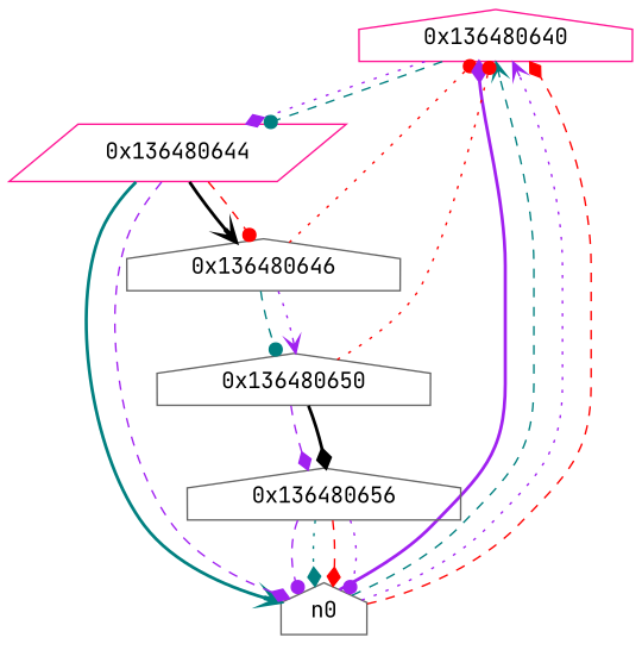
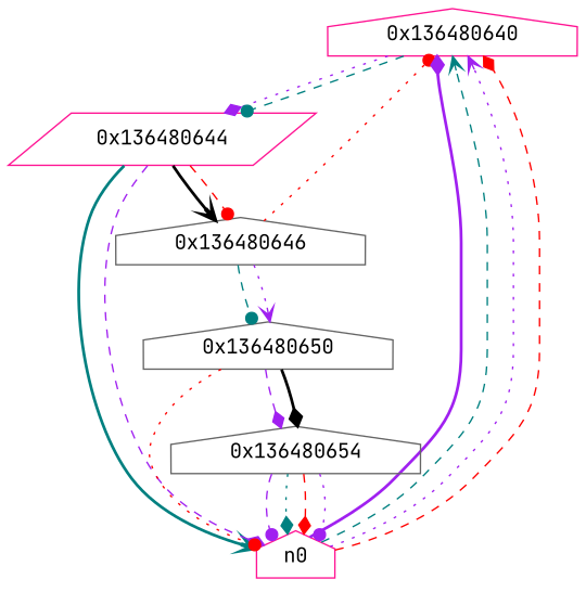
  digraph {
    fontname="JetBrains Mono"
    node [color=deeppink fontname="JetBrains Mono" shape=house]
    edge [arrowhead=diamond color=purple fontname="JetBrains Mono" style=dashed]
    n1 [label="0x136480640"]
    n2 [label="0x136480644" shape=parallelogram]
    n3 [color=gray40 label="0x136480646"]
-   n0 [color=gray40]
+   n0
    n4 [color=gray40 label="0x136480650"]
-   n5 [color=gray40 label="0x136480656"]
+   n5 [color=gray40 label="0x136480654"]
    n1 -> n2 [style=dotted]
    n1 -> n2 [arrowhead=dot color=teal]
    n2 -> n3 [arrowhead=vee color=black style=bold]
    n2 -> n3 [arrowhead=dot color=red]
    n2 -> n0 [arrowhead=vee color=teal style=bold]
    n2 -> n0
    n3 -> n1 [arrowhead=dot color=red style=dotted]
    n3 -> n4 [arrowhead=dot color=teal]
    n3 -> n4 [arrowhead=vee style=dotted]
    n0 -> n1 [style=bold]
    n0 -> n1 [arrowhead=vee color=teal]
    n0 -> n1 [arrowhead=vee style=dotted]
    n0 -> n1 [color=red]
-   n4 -> n1 [arrowhead=dot color=red style=dotted]
+   n4 -> n0 [arrowhead=dot color=red style=dotted]
    n4 -> n5
    n4 -> n5 [color=black style=bold]
    n5 -> n0 [arrowhead=dot]
    n5 -> n0 [color=teal style=dotted]
    n5 -> n0 [color=red]
    n5 -> n0 [arrowhead=dot style=dotted]
  }
